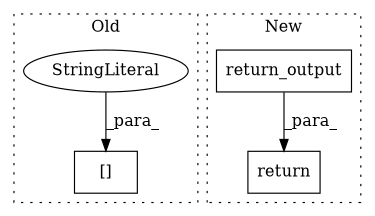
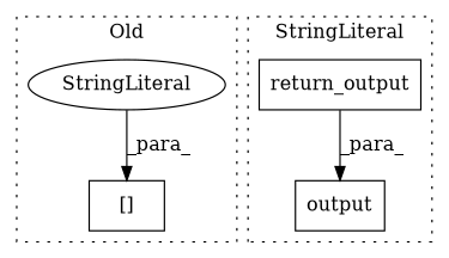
  digraph {
    node [shape=box]
    n1 [a=2 l="12,1" label="[]" s="1977,1998"]
    n2 [a=45 l=9 label=StringLiteral s=1989 shape=ellipse]
    n3 [a=32 l="13,1" label=return_output s="2150,2191"]
-   n4 [a=41 l=7 label=return s=2349]
+   n4 [a=41 l=7 label=output s=2349]
    subgraph cluster_1 {
      label=Old
      style=dotted
      n1
      n2
    }
    subgraph cluster_2 {
-     label=New
+     label=StringLiteral
      style=dotted
      n3
      n4
    }
    n2 -> n1 [label=_para_]
    n3 -> n4 [label=_para_]
  }
